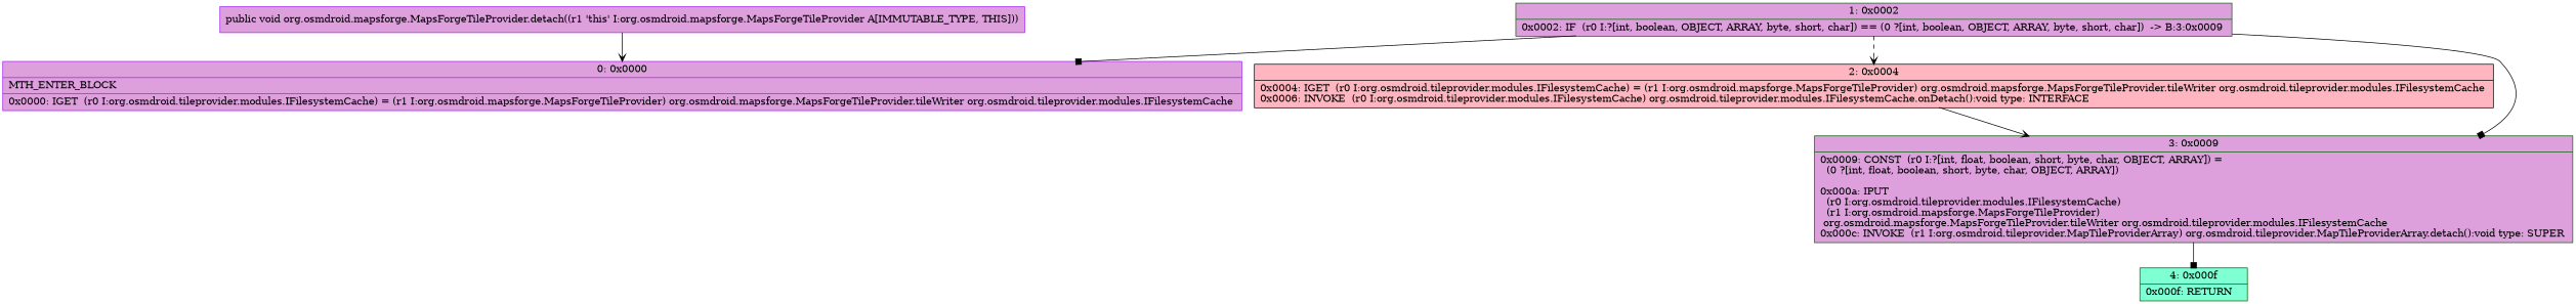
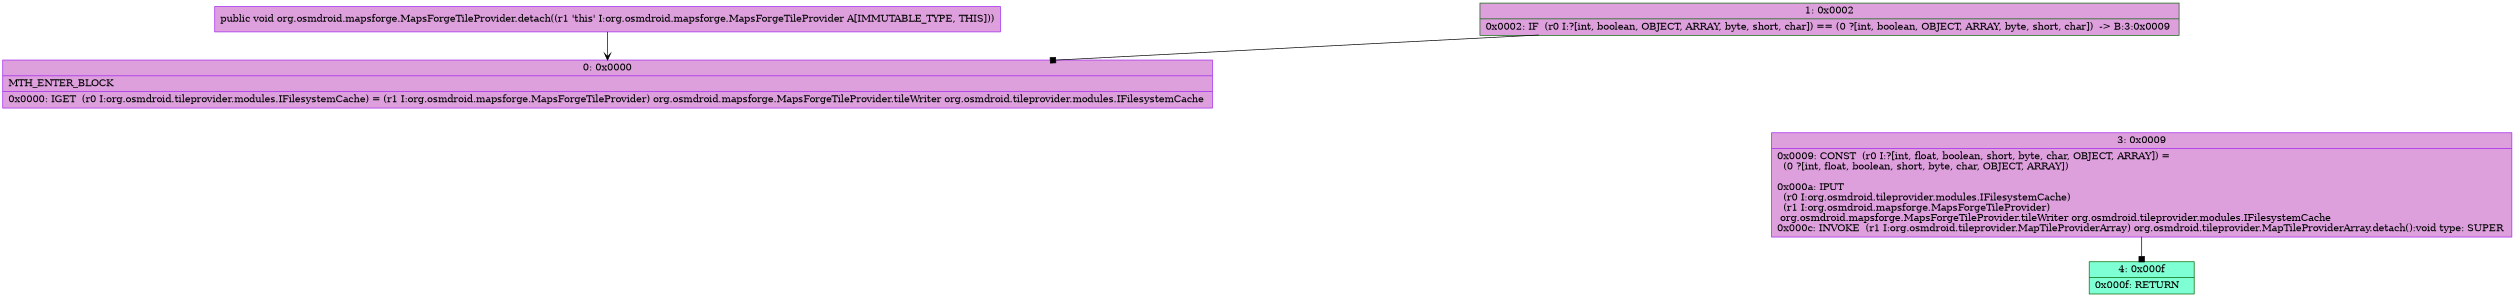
  digraph {
    node [color=purple fillcolor=plum shape=record style=filled]
    edge [arrowhead=box]
    n1 [label="{0\:\ 0x0000|MTH_ENTER_BLOCK\l|0x0000: IGET  (r0 I:org.osmdroid.tileprovider.modules.IFilesystemCache) = (r1 I:org.osmdroid.mapsforge.MapsForgeTileProvider) org.osmdroid.mapsforge.MapsForgeTileProvider.tileWriter org.osmdroid.tileprovider.modules.IFilesystemCache \l}"]
    n2 [color=darkgreen label="{1\:\ 0x0002|0x0002: IF  (r0 I:?[int, boolean, OBJECT, ARRAY, byte, short, char]) == (0 ?[int, boolean, OBJECT, ARRAY, byte, short, char])  \-\> B:3:0x0009 \l}"]
-   n3 [color=black fillcolor=lightpink label="{2\:\ 0x0004|0x0004: IGET  (r0 I:org.osmdroid.tileprovider.modules.IFilesystemCache) = (r1 I:org.osmdroid.mapsforge.MapsForgeTileProvider) org.osmdroid.mapsforge.MapsForgeTileProvider.tileWriter org.osmdroid.tileprovider.modules.IFilesystemCache \l0x0006: INVOKE  (r0 I:org.osmdroid.tileprovider.modules.IFilesystemCache) org.osmdroid.tileprovider.modules.IFilesystemCache.onDetach():void type: INTERFACE \l}"]
-   n4 [color=darkgreen label="{3\:\ 0x0009|0x0009: CONST  (r0 I:?[int, float, boolean, short, byte, char, OBJECT, ARRAY]) = \l  (0 ?[int, float, boolean, short, byte, char, OBJECT, ARRAY])\l \l0x000a: IPUT  \l  (r0 I:org.osmdroid.tileprovider.modules.IFilesystemCache)\l  (r1 I:org.osmdroid.mapsforge.MapsForgeTileProvider)\l org.osmdroid.mapsforge.MapsForgeTileProvider.tileWriter org.osmdroid.tileprovider.modules.IFilesystemCache \l0x000c: INVOKE  (r1 I:org.osmdroid.tileprovider.MapTileProviderArray) org.osmdroid.tileprovider.MapTileProviderArray.detach():void type: SUPER \l}"]
+   n4 [label="{3\:\ 0x0009|0x0009: CONST  (r0 I:?[int, float, boolean, short, byte, char, OBJECT, ARRAY]) = \l  (0 ?[int, float, boolean, short, byte, char, OBJECT, ARRAY])\l \l0x000a: IPUT  \l  (r0 I:org.osmdroid.tileprovider.modules.IFilesystemCache)\l  (r1 I:org.osmdroid.mapsforge.MapsForgeTileProvider)\l org.osmdroid.mapsforge.MapsForgeTileProvider.tileWriter org.osmdroid.tileprovider.modules.IFilesystemCache \l0x000c: INVOKE  (r1 I:org.osmdroid.tileprovider.MapTileProviderArray) org.osmdroid.tileprovider.MapTileProviderArray.detach():void type: SUPER \l}"]
    n5 [color=darkgreen fillcolor=aquamarine label="{4\:\ 0x000f|0x000f: RETURN   \l}"]
    n6 [label="{public void org.osmdroid.mapsforge.MapsForgeTileProvider.detach((r1 'this' I:org.osmdroid.mapsforge.MapsForgeTileProvider A[IMMUTABLE_TYPE, THIS])) }"]
    n2 -> n1
-   n2 -> n3 [arrowhead=vee style=dashed]
-   n2 -> n4
-   n3 -> n4 [arrowhead=vee]
    n4 -> n5
    n6 -> n1 [arrowhead=vee]
  }
